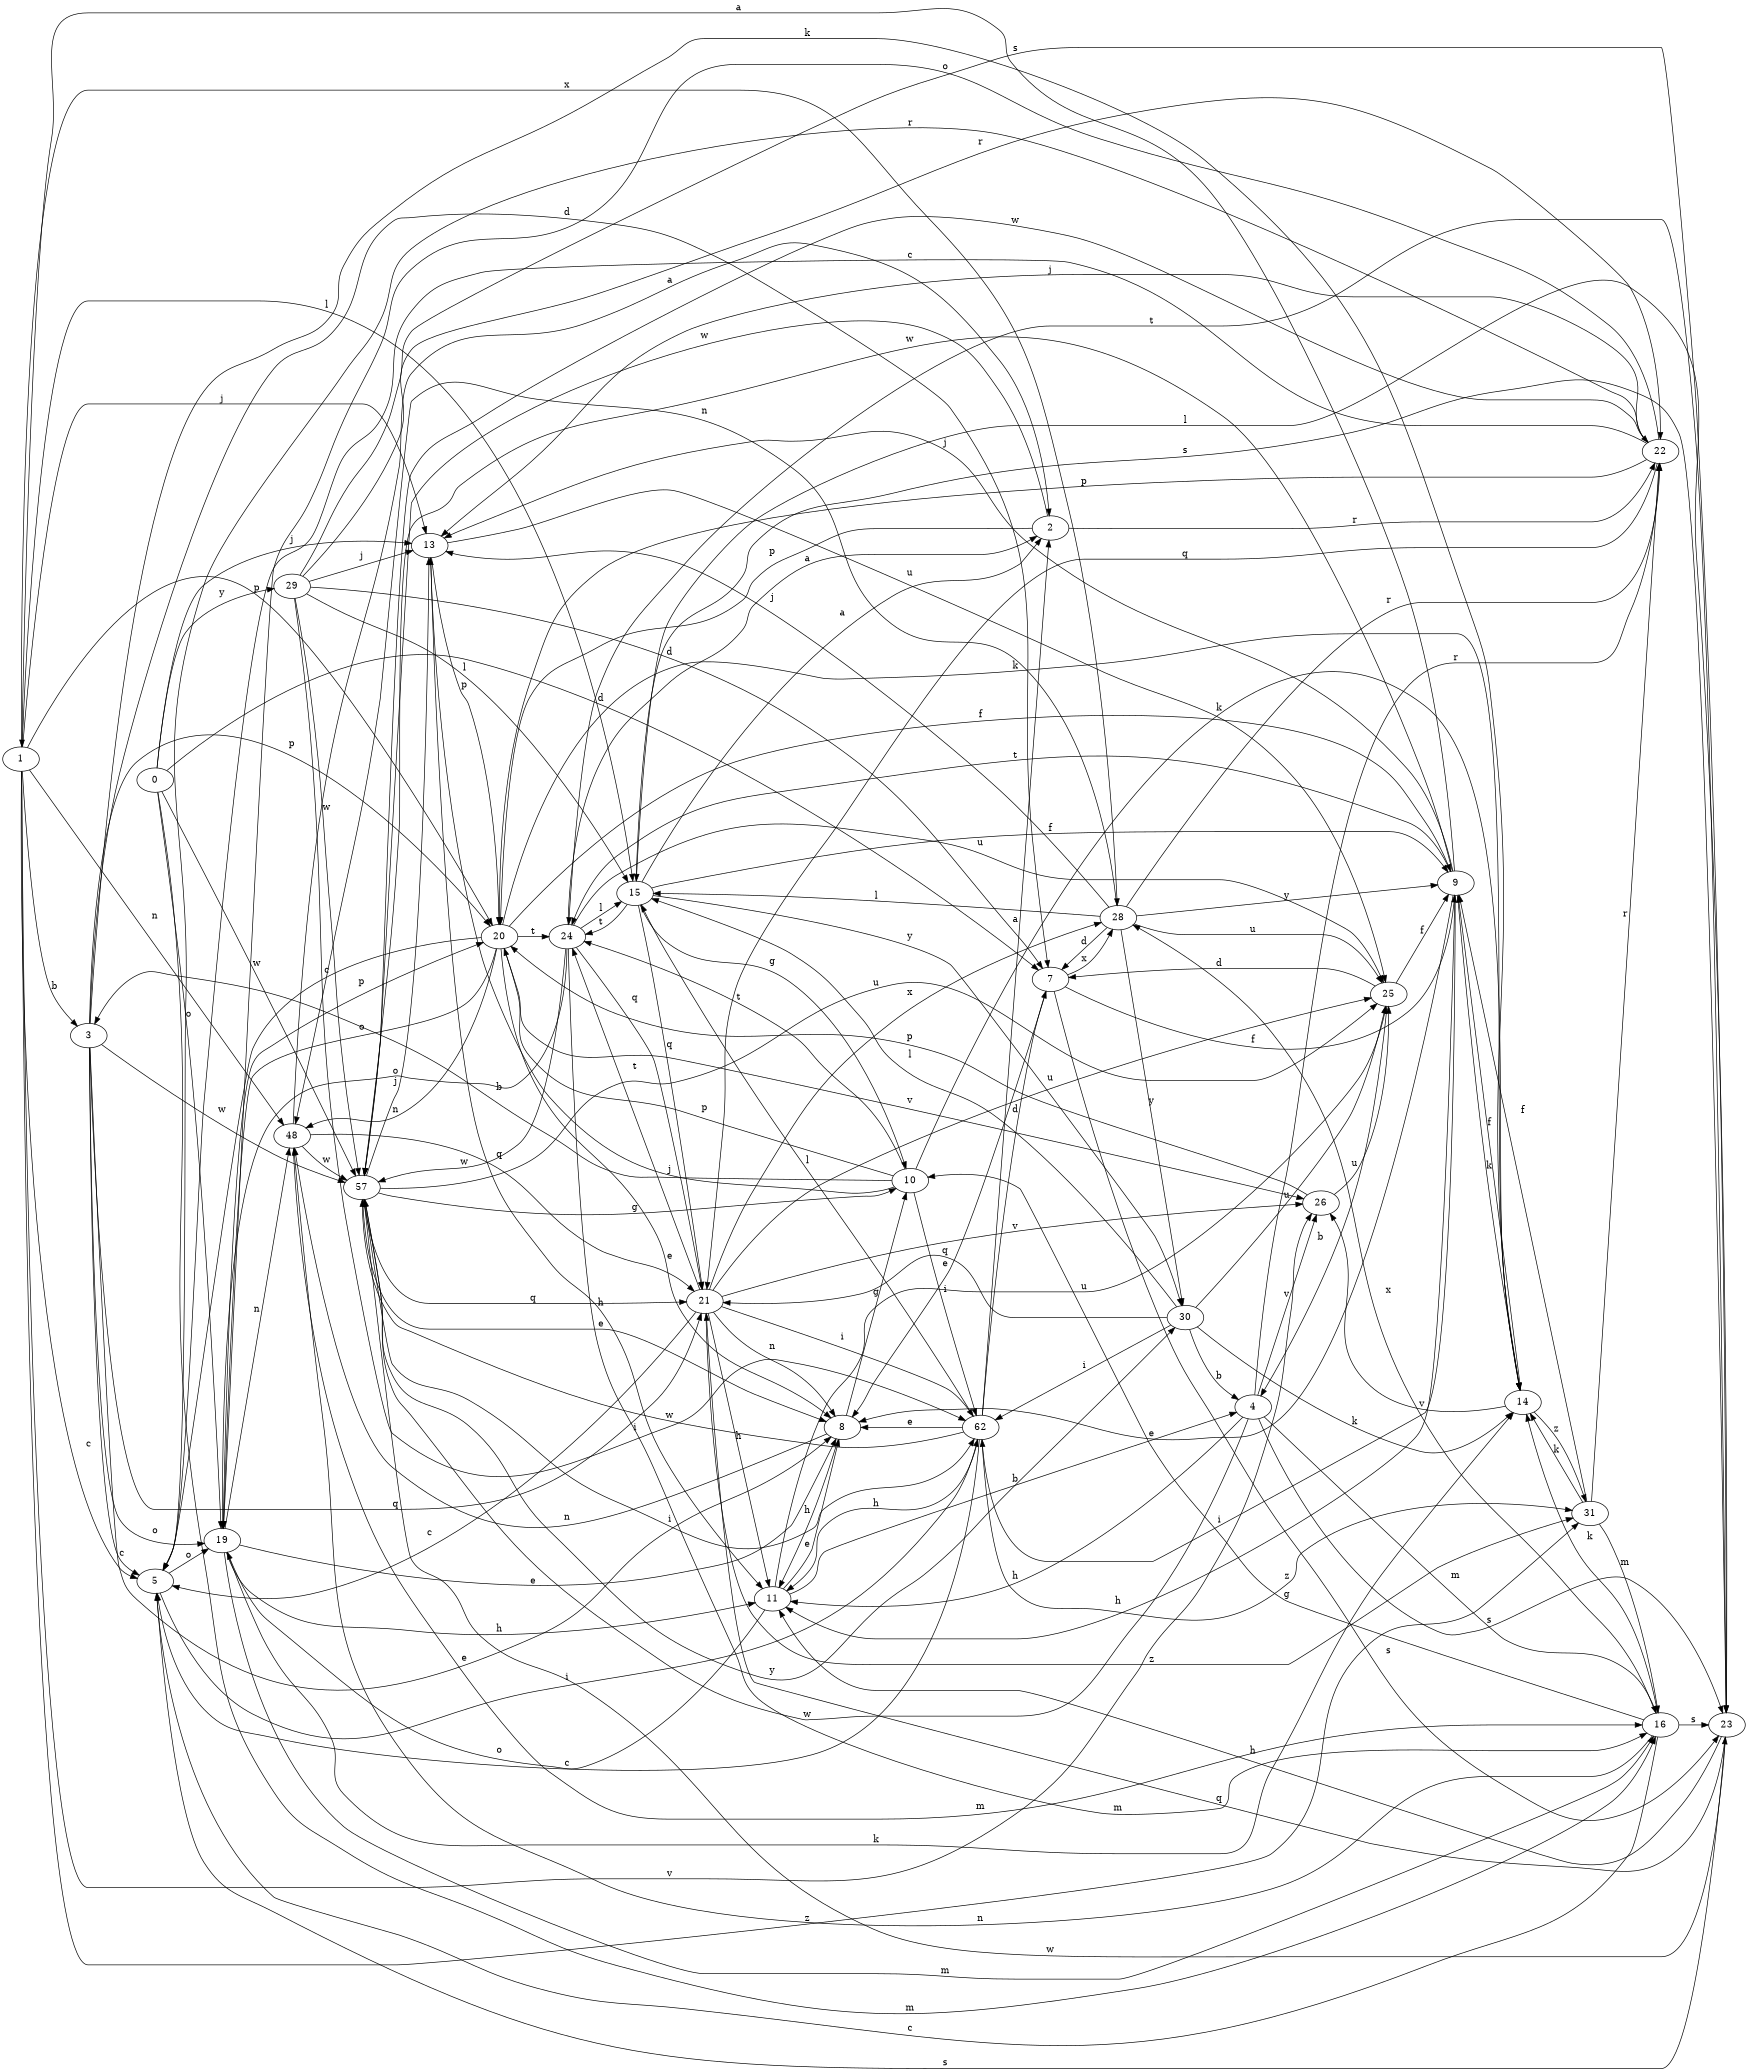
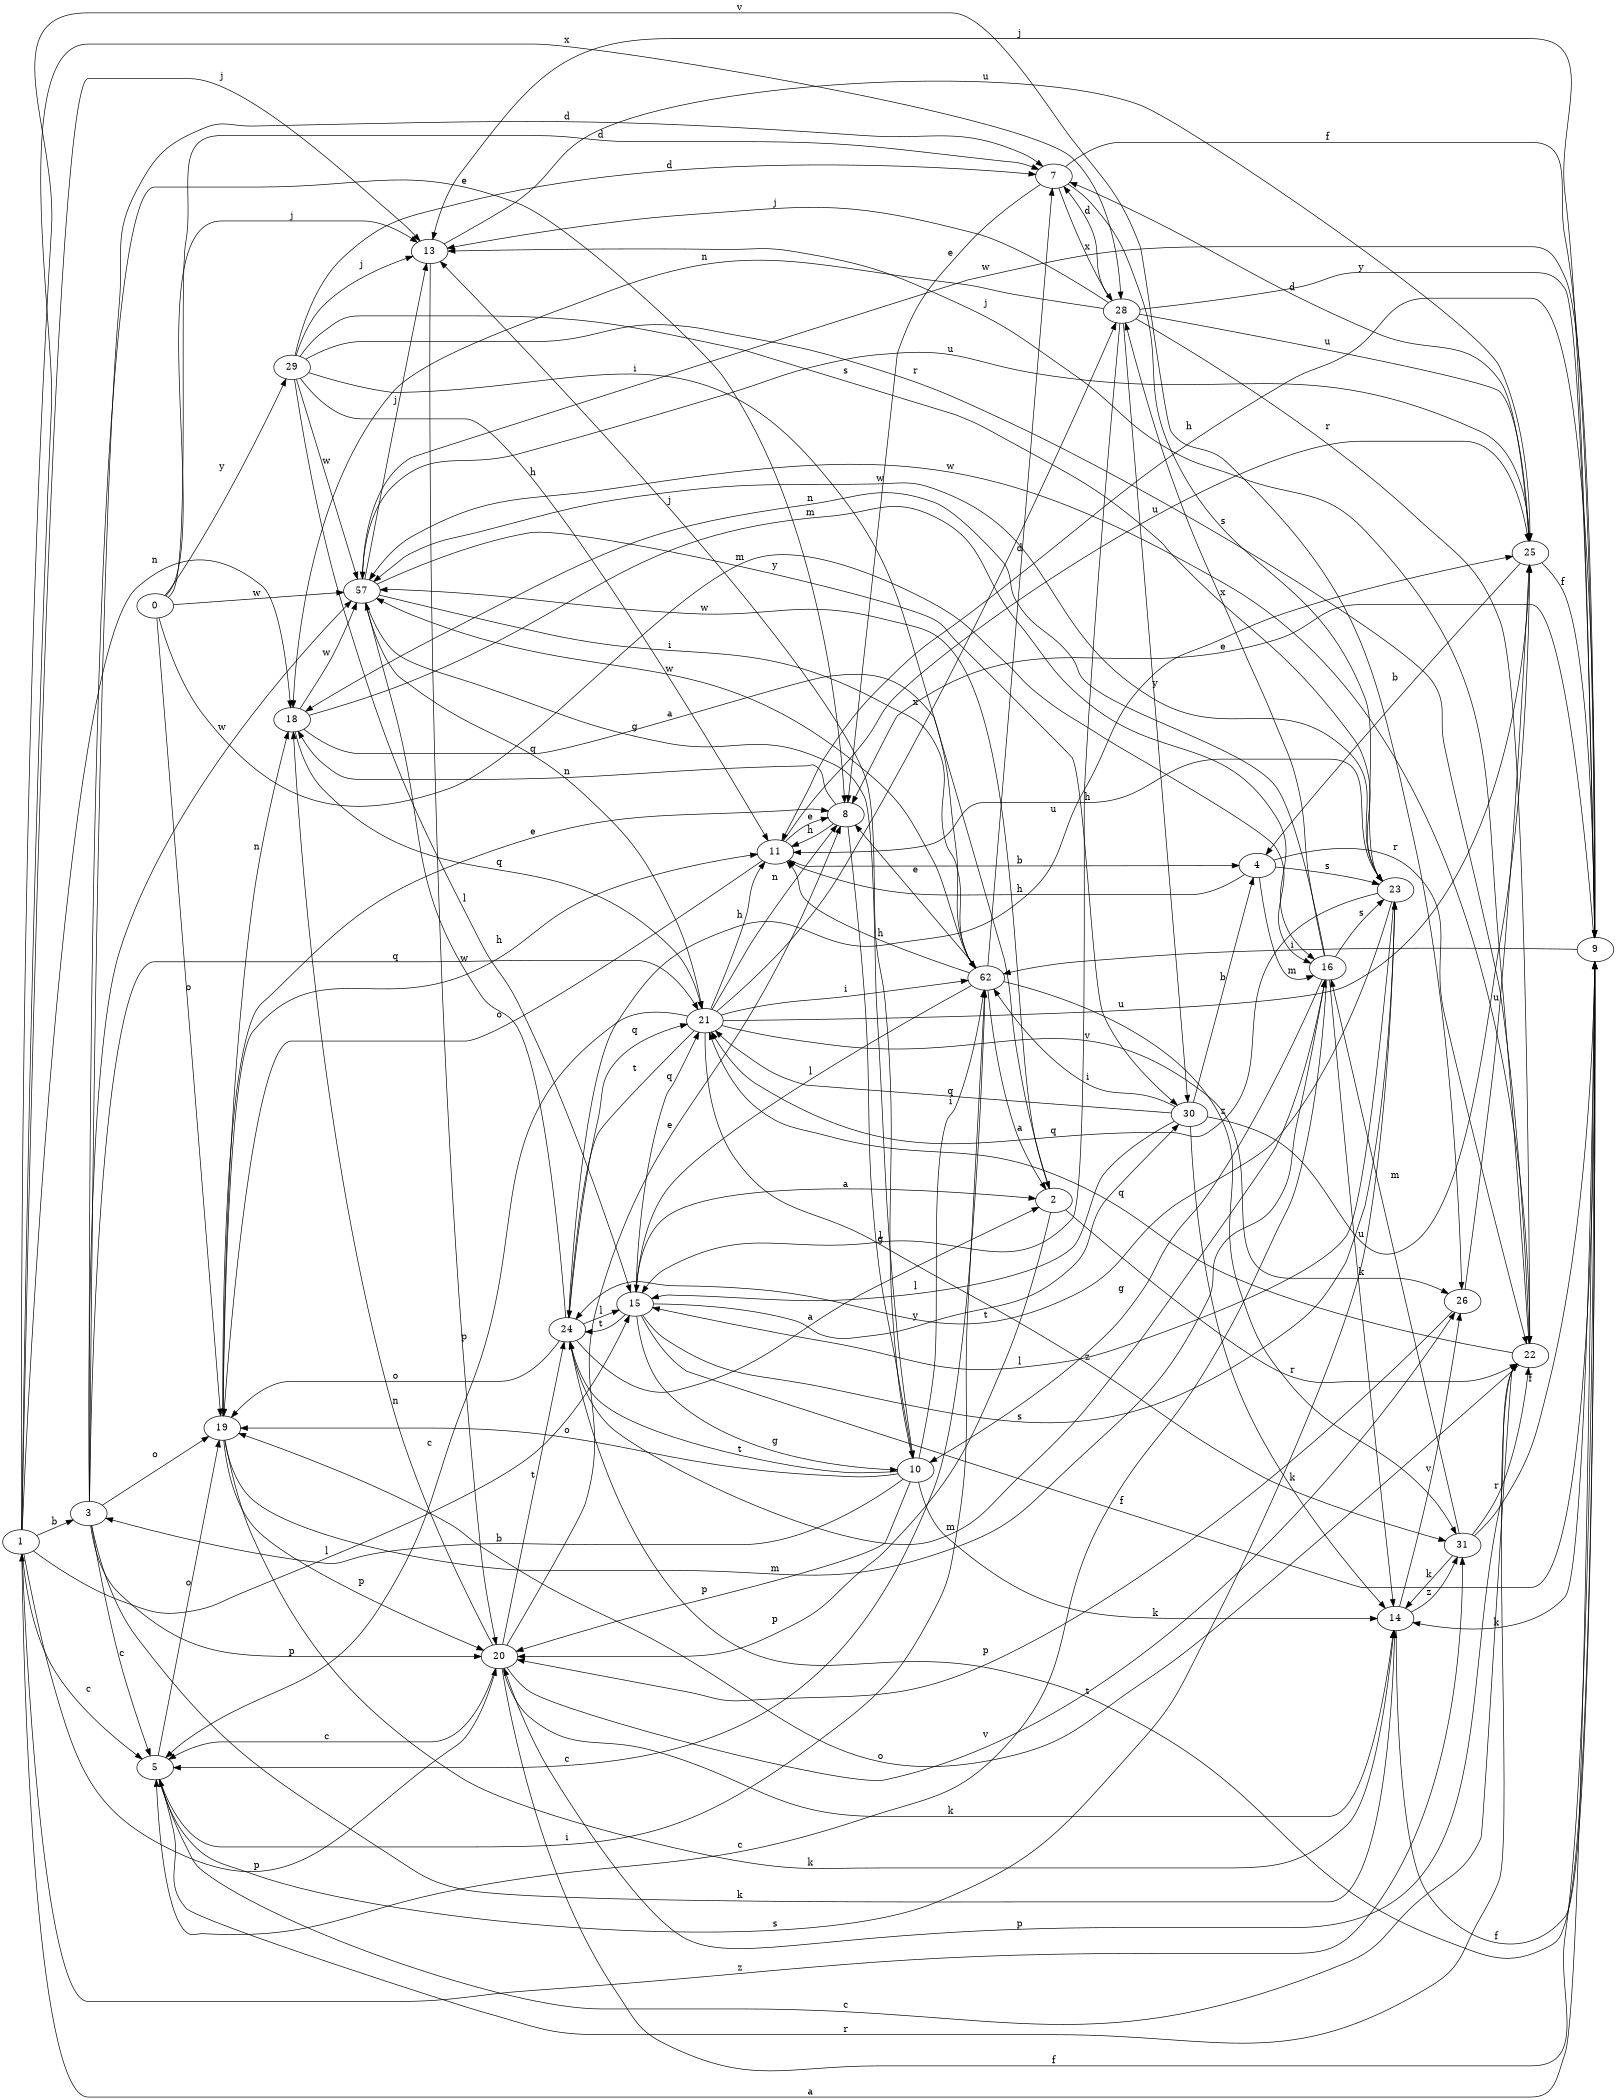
  strict digraph {
    rankdir=LR
    1
    3
    5
    13
    15
-   18 [label=48]
+   18
    20
    26
    28
    31
    n11 [label=57]
    7
    8
    14
    19
    21
    22
    23
    n19 [label=62]
    25
    2
    9
    10
    24
    30
    16
    11
    4
    0
    29
    1 -> 3 [label=b]
    1 -> 5 [label=c]
    1 -> 13 [label=j]
    1 -> 15 [label=l]
    1 -> 18 [label=n]
    1 -> 20 [label=p]
    1 -> 26 [label=v]
    1 -> 28 [label=x]
    1 -> 31 [label=z]
    3 -> 5 [label=c]
    3 -> 20 [label=p]
    3 -> n11 [label=w]
    3 -> 7 [label=d]
    3 -> 8 [label=e]
    3 -> 14 [label=k]
    3 -> 19 [label=o]
    3 -> 21 [label=q]
    5 -> 19 [label=o]
    5 -> 22 [label=r]
    5 -> 23 [label=s]
    5 -> n19 [label=i]
    13 -> 20 [label=p]
    13 -> 25 [label=u]
    15 -> 21 [label=q]
    15 -> 23 [label=s]
    15 -> 2 [label=a]
    15 -> 9 [label=f]
    15 -> 10 [label=g]
    15 -> 24 [label=t]
    15 -> 30 [label=y]
    18 -> n11 [label=w]
    18 -> 21 [label=q]
    18 -> 2 [label=a]
    18 -> 16 [label=m]
    20 -> 5 [label=c]
    20 -> 18 [label=n]
    20 -> 26 [label=v]
    20 -> 8 [label=e]
    20 -> 14 [label=k]
-   20 -> 19 [label=o]
+   10 -> 19 [label=o]
    20 -> 9 [label=f]
    20 -> 24 [label=t]
    26 -> 20 [label=p]
    26 -> 25 [label=u]
    28 -> 13 [label=j]
    28 -> 15 [label=l]
    28 -> 18 [label=n]
    28 -> 7 [label=d]
    28 -> 22 [label=r]
    28 -> 25 [label=u]
    28 -> 9 [label=y]
    28 -> 30 [label=y]
    31 -> 14 [label=k]
    31 -> 22 [label=r]
    31 -> 9 [label=f]
    31 -> 16 [label=m]
    n11 -> 13 [label=j]
-   n11 -> 8 [label=e]
    n11 -> 21 [label=q]
    n11 -> n19 [label=i]
    n11 -> 25 [label=u]
    n11 -> 10 [label=g]
    n11 -> 30 [label=y]
    7 -> 28 [label=x]
    7 -> 8 [label=e]
    7 -> 23 [label=s]
    7 -> 9 [label=f]
    8 -> 18 [label=n]
    8 -> 10 [label=g]
    8 -> 11 [label=h]
    14 -> 26 [label=v]
    14 -> 31 [label=z]
    14 -> 9 [label=f]
    19 -> 18 [label=n]
    19 -> 20 [label=p]
    19 -> 8 [label=e]
    19 -> 14 [label=k]
    19 -> 16 [label=m]
    19 -> 11 [label=h]
    21 -> 5 [label=c]
    21 -> 26 [label=v]
    21 -> 28 [label=x]
    21 -> 31 [label=z]
    21 -> 8 [label=n]
    21 -> n19 [label=i]
    21 -> 25 [label=u]
    21 -> 24 [label=t]
    21 -> 11 [label=h]
    22 -> 5 [label=c]
    22 -> 13 [label=j]
    22 -> 20 [label=p]
    22 -> n11 [label=w]
    22 -> 19 [label=o]
    22 -> 21 [label=q]
    23 -> 15 [label=l]
    23 -> n11 [label=w]
    23 -> 21 [label=q]
    23 -> 24 [label=t]
    23 -> 11 [label=h]
    n19 -> 5 [label=c]
    n19 -> 15 [label=l]
    n19 -> 31 [label=z]
    n19 -> n11 [label=w]
    n19 -> 7 [label=d]
    n19 -> 8 [label=e]
    n19 -> 2 [label=a]
    n19 -> 11 [label=h]
    25 -> 7 [label=d]
    25 -> 9 [label=f]
    25 -> 4 [label=b]
    2 -> 20 [label=p]
    2 -> n11 [label=w]
    2 -> 22 [label=r]
    9 -> 1 [label=a]
    9 -> 13 [label=j]
    9 -> n11 [label=w]
    9 -> 8 [label=e]
    9 -> 14 [label=k]
    9 -> n19 [label=i]
    9 -> 24 [label=t]
    9 -> 11 [label=h]
    10 -> 3 [label=b]
    10 -> 13 [label=j]
    10 -> 20 [label=p]
    10 -> 14 [label=k]
    10 -> n19 [label=i]
    10 -> 24 [label=t]
    24 -> 15 [label=l]
    24 -> n11 [label=w]
    24 -> 19 [label=o]
    24 -> 21 [label=q]
    24 -> 25 [label=u]
    24 -> 2 [label=a]
    24 -> 16 [label=m]
    30 -> 15 [label=l]
    30 -> 14 [label=k]
    30 -> 21 [label=q]
    30 -> n19 [label=i]
    30 -> 25 [label=u]
    30 -> 4 [label=b]
    16 -> 5 [label=c]
    16 -> 18 [label=n]
    16 -> 28 [label=x]
    16 -> 14 [label=k]
    16 -> 23 [label=s]
    16 -> 10 [label=g]
    11 -> 8 [label=e]
    11 -> 19 [label=o]
    11 -> 25 [label=u]
    11 -> 4 [label=b]
-   4 -> 26 [label=v]
-   4 -> n11 [label=w]
    4 -> 22 [label=r]
    4 -> 23 [label=s]
    4 -> 16 [label=m]
    4 -> 11 [label=h]
    0 -> 13 [label=j]
    0 -> n11 [label=w]
    0 -> 7 [label=d]
    0 -> 19 [label=o]
    0 -> 16 [label=m]
    0 -> 29 [label=y]
    29 -> 13 [label=j]
    29 -> 15 [label=l]
    29 -> n11 [label=w]
    29 -> 7 [label=d]
    29 -> 22 [label=r]
    29 -> 23 [label=s]
    29 -> n19 [label=i]
-   13 -> 11 [label=h]
+   29 -> 11 [label=h]
  }
